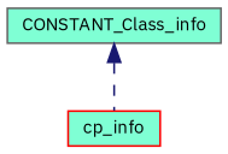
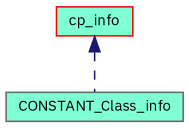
  digraph {
    fontname="IBM Plex Sans"
    node [fillcolor=aquamarine fontname="IBM Plex Sans" fontsize=10 shape=record style=filled]
    n1 [color=gray40 fontcolor=black height=0.2 label=CONSTANT_Class_info width=0.4]
    n2 [color=red height=0.2 label=cp_info width=0.4]
-   n1 -> n2 [color=midnightblue dir=back fontname="IBM Plex Sans" fontsize=10 labelfontname=Helvetica labelfontsize=10 style=dashed]
+   n2 -> n1 [color=midnightblue dir=back fontname="IBM Plex Sans" fontsize=10 labelfontname=Helvetica labelfontsize=10 style=dashed]
  }
